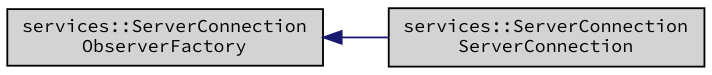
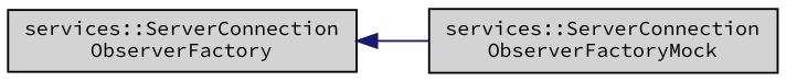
  digraph {
    rankdir=LR
    fontname="Source Code Pro"
    node [color=black fillcolor=lightgrey fontname="Source Code Pro" fontsize=10 shape=record style=filled]
-   n1 [fontcolor=black height=0.2 label="services::ServerConnection\lServerConnection" width=0.4]
+   n1 [fontcolor=black height=0.2 label="services::ServerConnection\lObserverFactoryMock" width=0.4]
    n2 [height=0.2 label="services::ServerConnection\lObserverFactory" width=0.4]
    n2 -> n1 [color=midnightblue dir=back fontname="Source Code Pro" fontsize=10 labelfontname=Helvetica labelfontsize=10 style=solid]
  }
